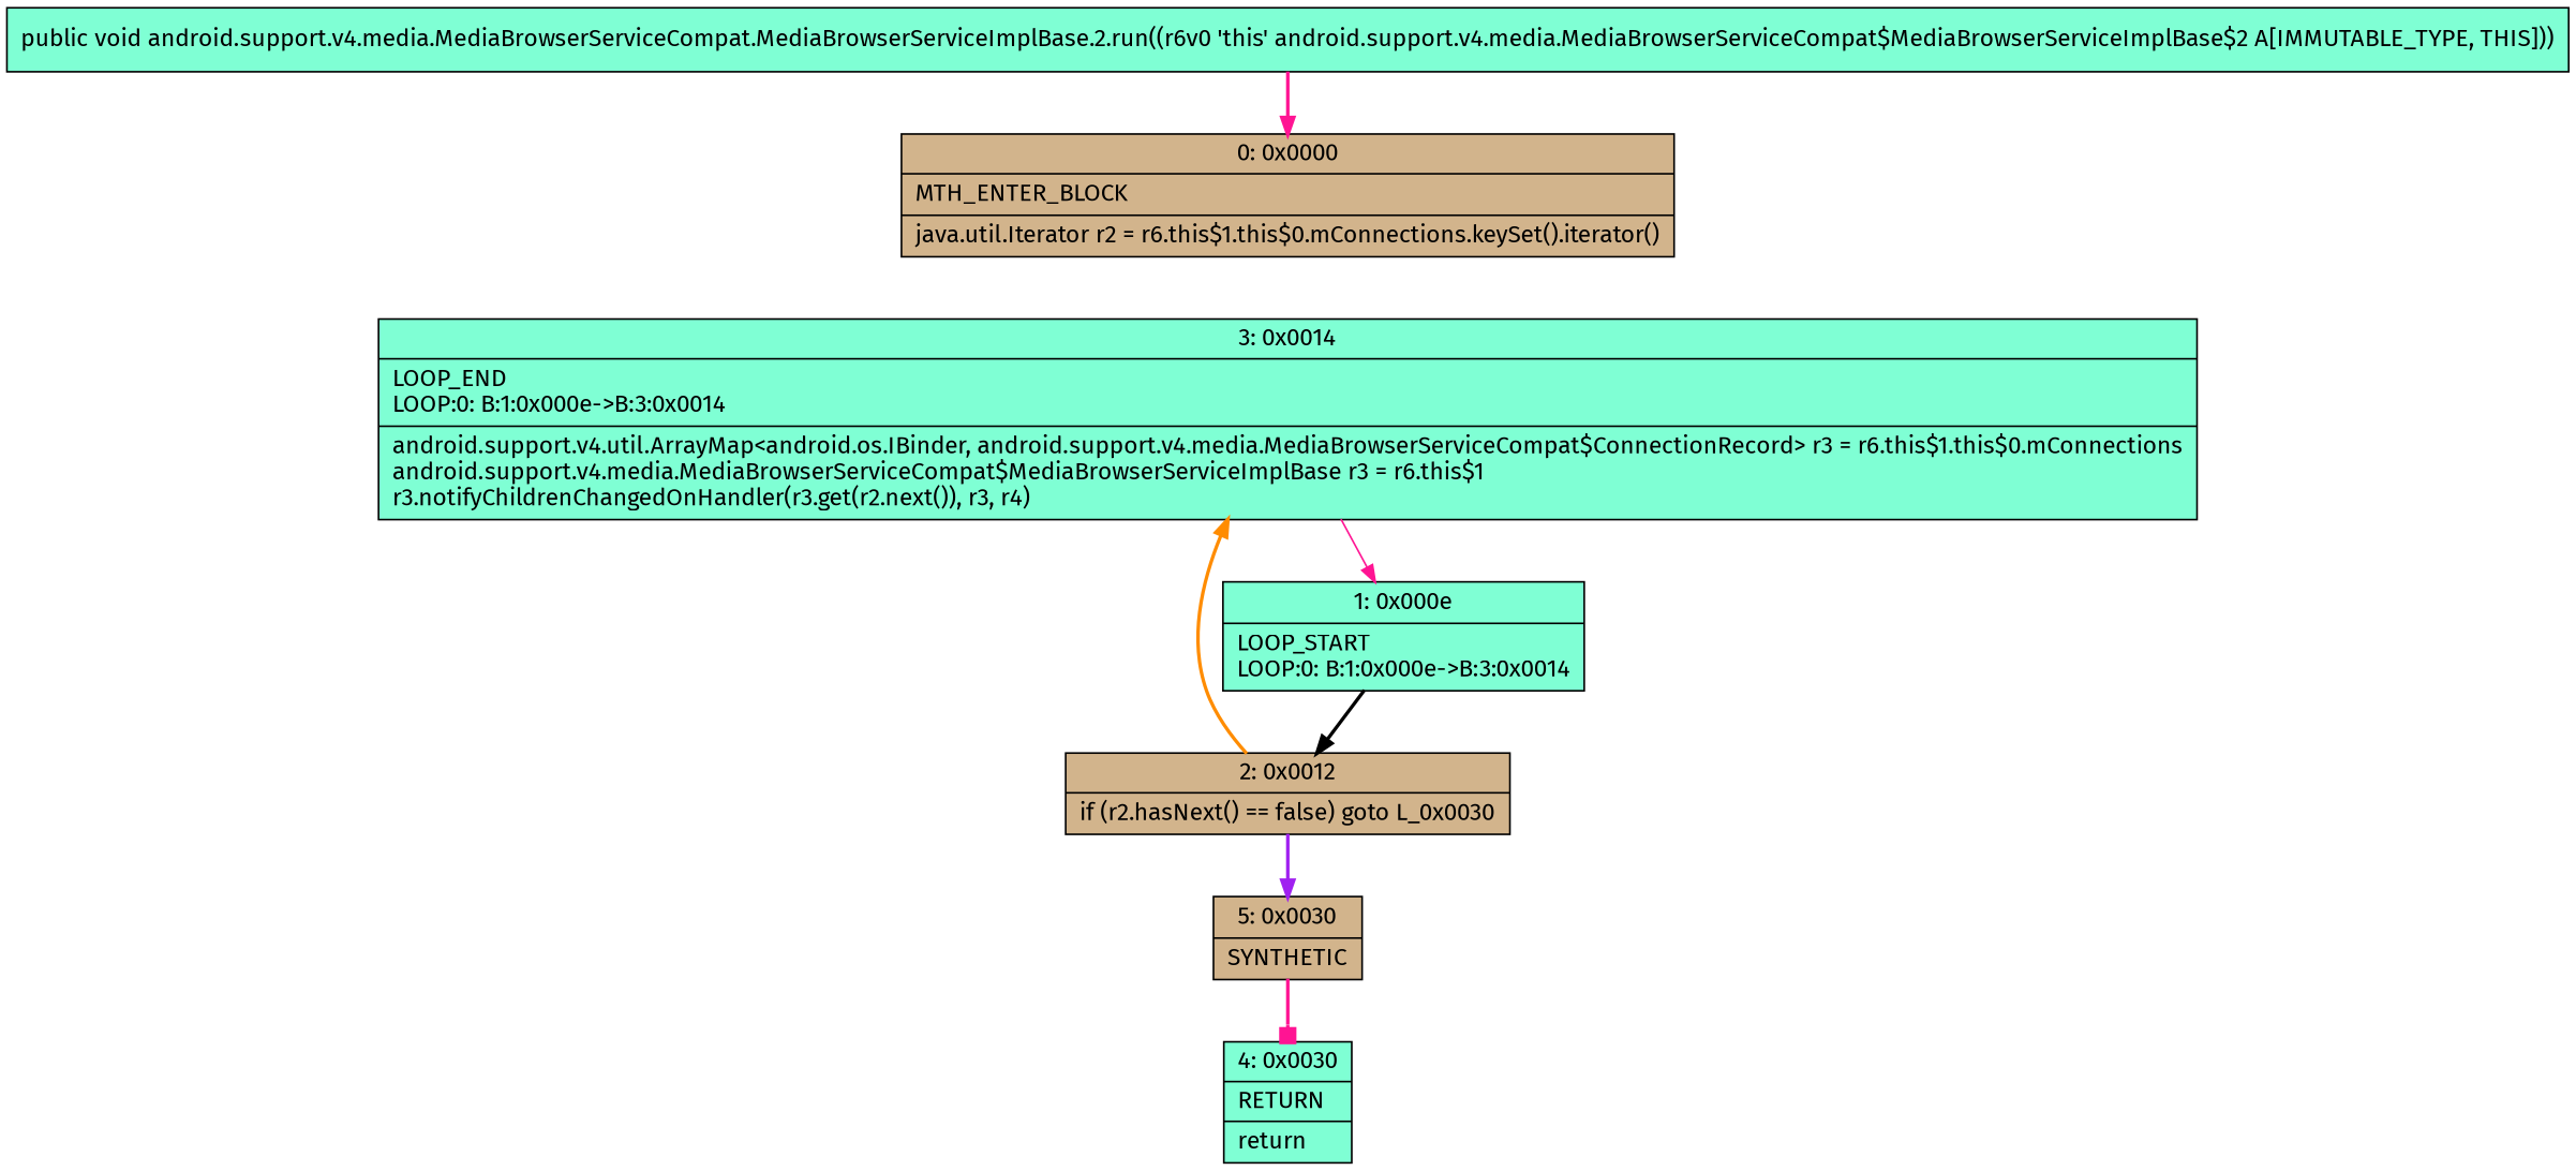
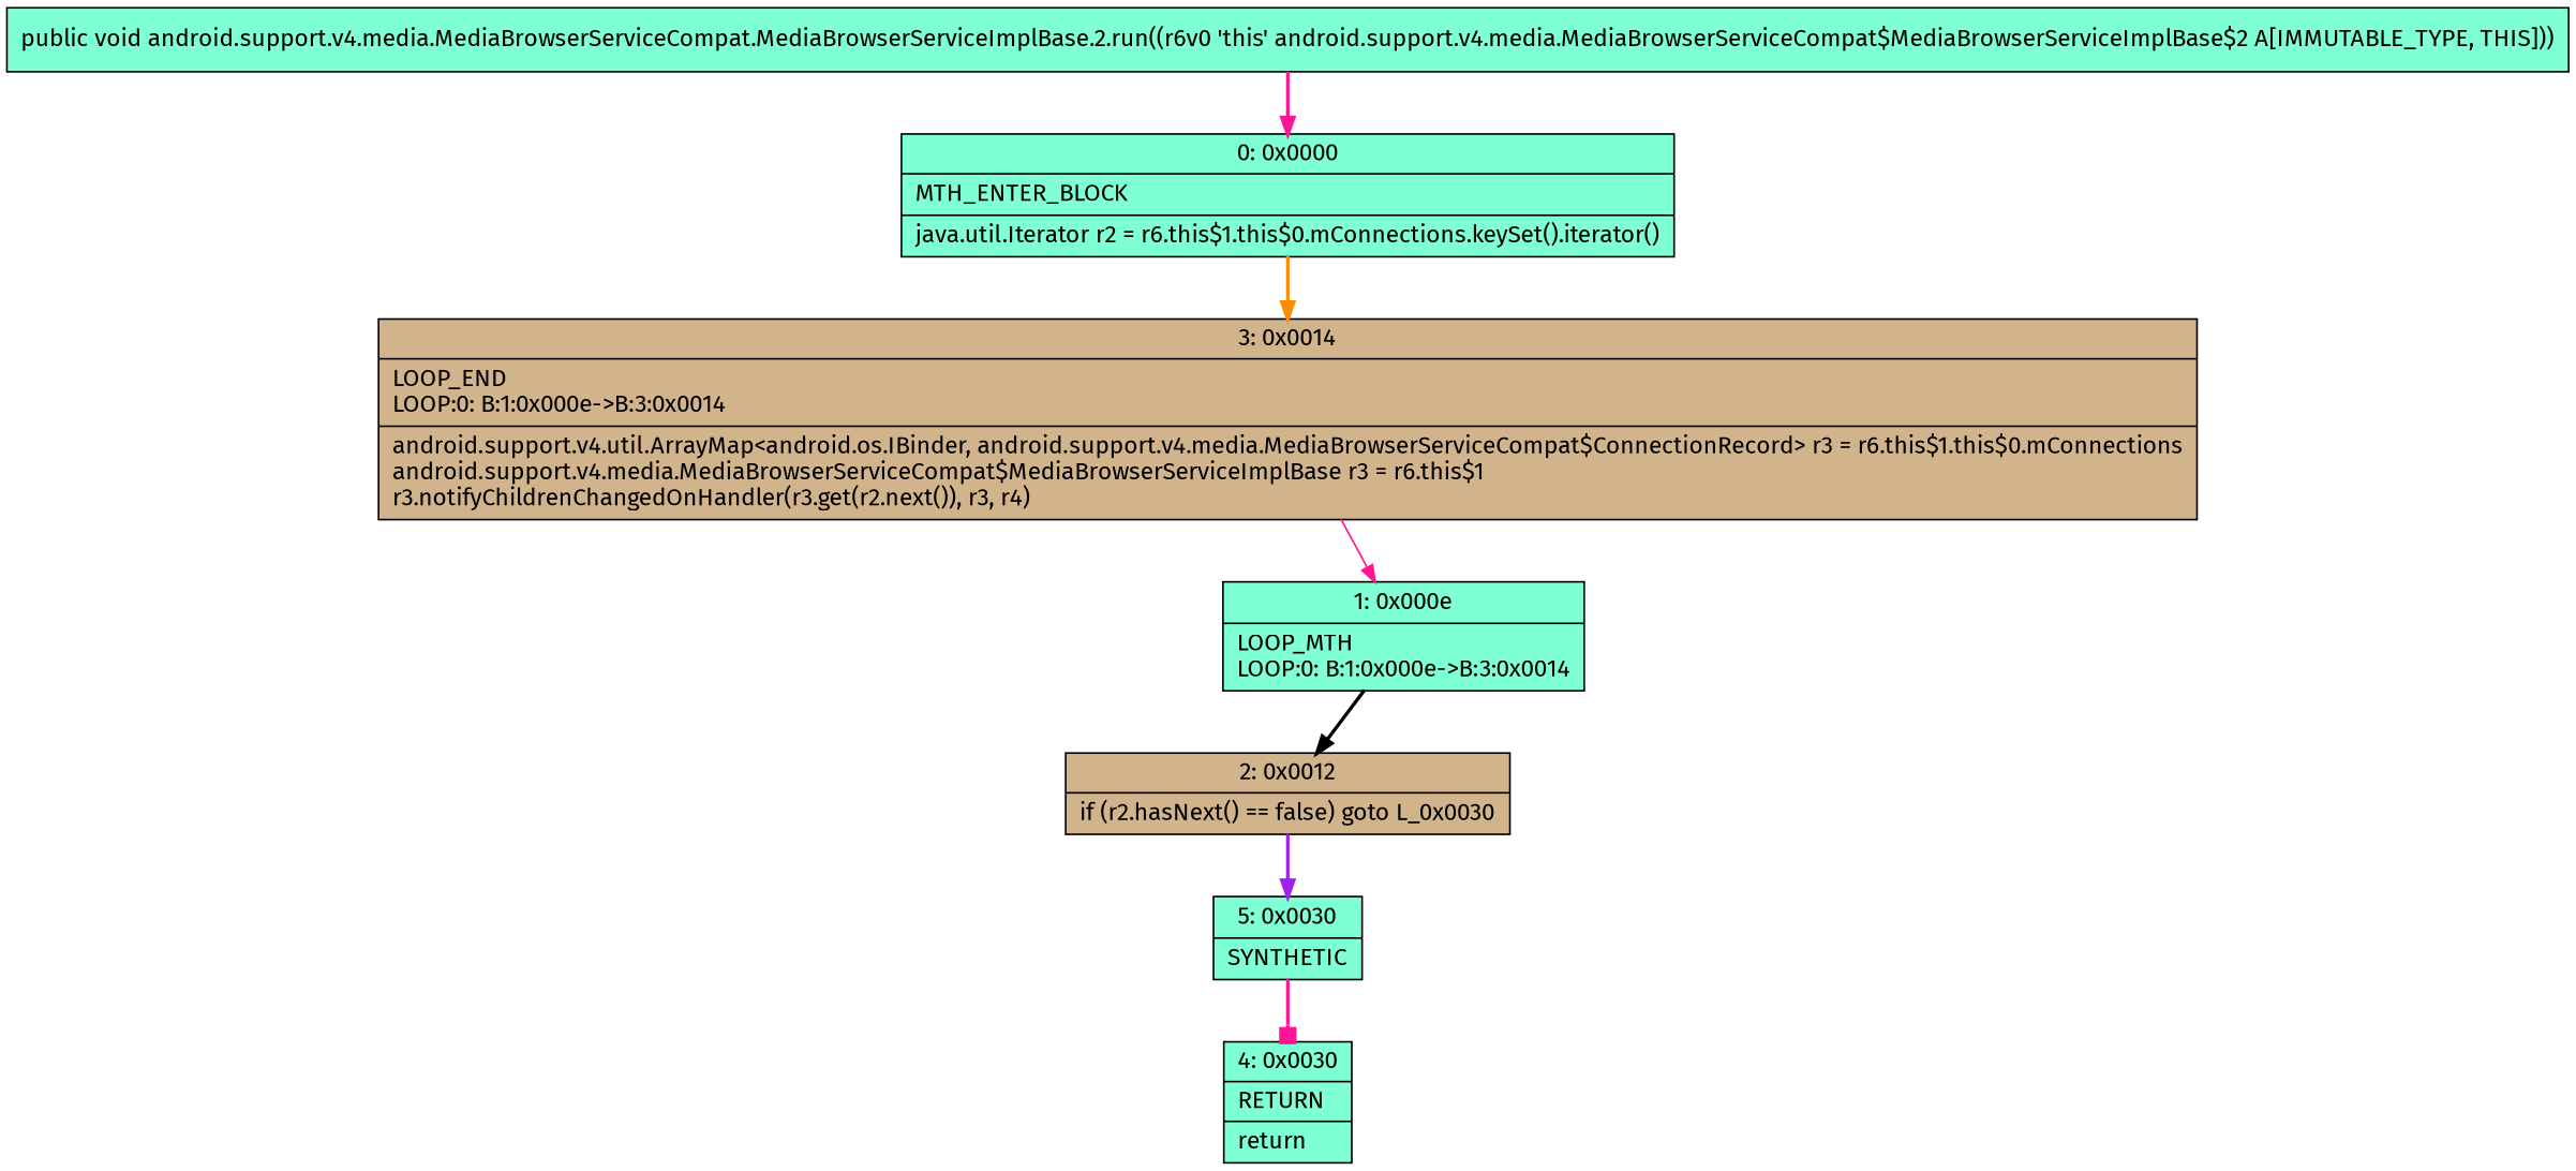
  digraph {
    fontname="Fira Sans"
    node [fillcolor=aquamarine fontname="Fira Sans" shape=record style=filled]
    edge [arrowhead=normal color=deeppink fontname="Fira Sans" style=bold]
-   n1 [fillcolor=tan label="{0\:\ 0x0000|MTH_ENTER_BLOCK\l|java.util.Iterator r2 = r6.this$1.this$0.mConnections.keySet().iterator()\l}"]
-   n2 [label="{1\:\ 0x000e|LOOP_START\lLOOP:0: B:1:0x000e\-\>B:3:0x0014\l}"]
+   n1 [label="{0\:\ 0x0000|MTH_ENTER_BLOCK\l|java.util.Iterator r2 = r6.this$1.this$0.mConnections.keySet().iterator()\l}"]
+   n2 [label="{1\:\ 0x000e|LOOP_MTH\lLOOP:0: B:1:0x000e\-\>B:3:0x0014\l}"]
    n3 [fillcolor=tan label="{2\:\ 0x0012|if (r2.hasNext() == false) goto L_0x0030\l}"]
-   n4 [label="{3\:\ 0x0014|LOOP_END\lLOOP:0: B:1:0x000e\-\>B:3:0x0014\l|android.support.v4.util.ArrayMap\<android.os.IBinder, android.support.v4.media.MediaBrowserServiceCompat$ConnectionRecord\> r3 = r6.this$1.this$0.mConnections\landroid.support.v4.media.MediaBrowserServiceCompat$MediaBrowserServiceImplBase r3 = r6.this$1\lr3.notifyChildrenChangedOnHandler(r3.get(r2.next()), r3, r4)\l}"]
-   n5 [fillcolor=tan label="{5\:\ 0x0030|SYNTHETIC\l}"]
+   n4 [fillcolor=tan label="{3\:\ 0x0014|LOOP_END\lLOOP:0: B:1:0x000e\-\>B:3:0x0014\l|android.support.v4.util.ArrayMap\<android.os.IBinder, android.support.v4.media.MediaBrowserServiceCompat$ConnectionRecord\> r3 = r6.this$1.this$0.mConnections\landroid.support.v4.media.MediaBrowserServiceCompat$MediaBrowserServiceImplBase r3 = r6.this$1\lr3.notifyChildrenChangedOnHandler(r3.get(r2.next()), r3, r4)\l}"]
+   n5 [label="{5\:\ 0x0030|SYNTHETIC\l}"]
    n6 [label="{4\:\ 0x0030|RETURN\l|return\l}"]
    n7 [label="{public void android.support.v4.media.MediaBrowserServiceCompat.MediaBrowserServiceImplBase.2.run((r6v0 'this' android.support.v4.media.MediaBrowserServiceCompat$MediaBrowserServiceImplBase$2 A[IMMUTABLE_TYPE, THIS])) }"]
    n2 -> n3 [color=black]
-   n3 -> n4 [color=darkorange]
+   n1 -> n4 [color=darkorange]
    n3 -> n5 [color=purple]
    n4 -> n2 [style=solid]
    n5 -> n6 [arrowhead=box]
    n7 -> n1
  }
